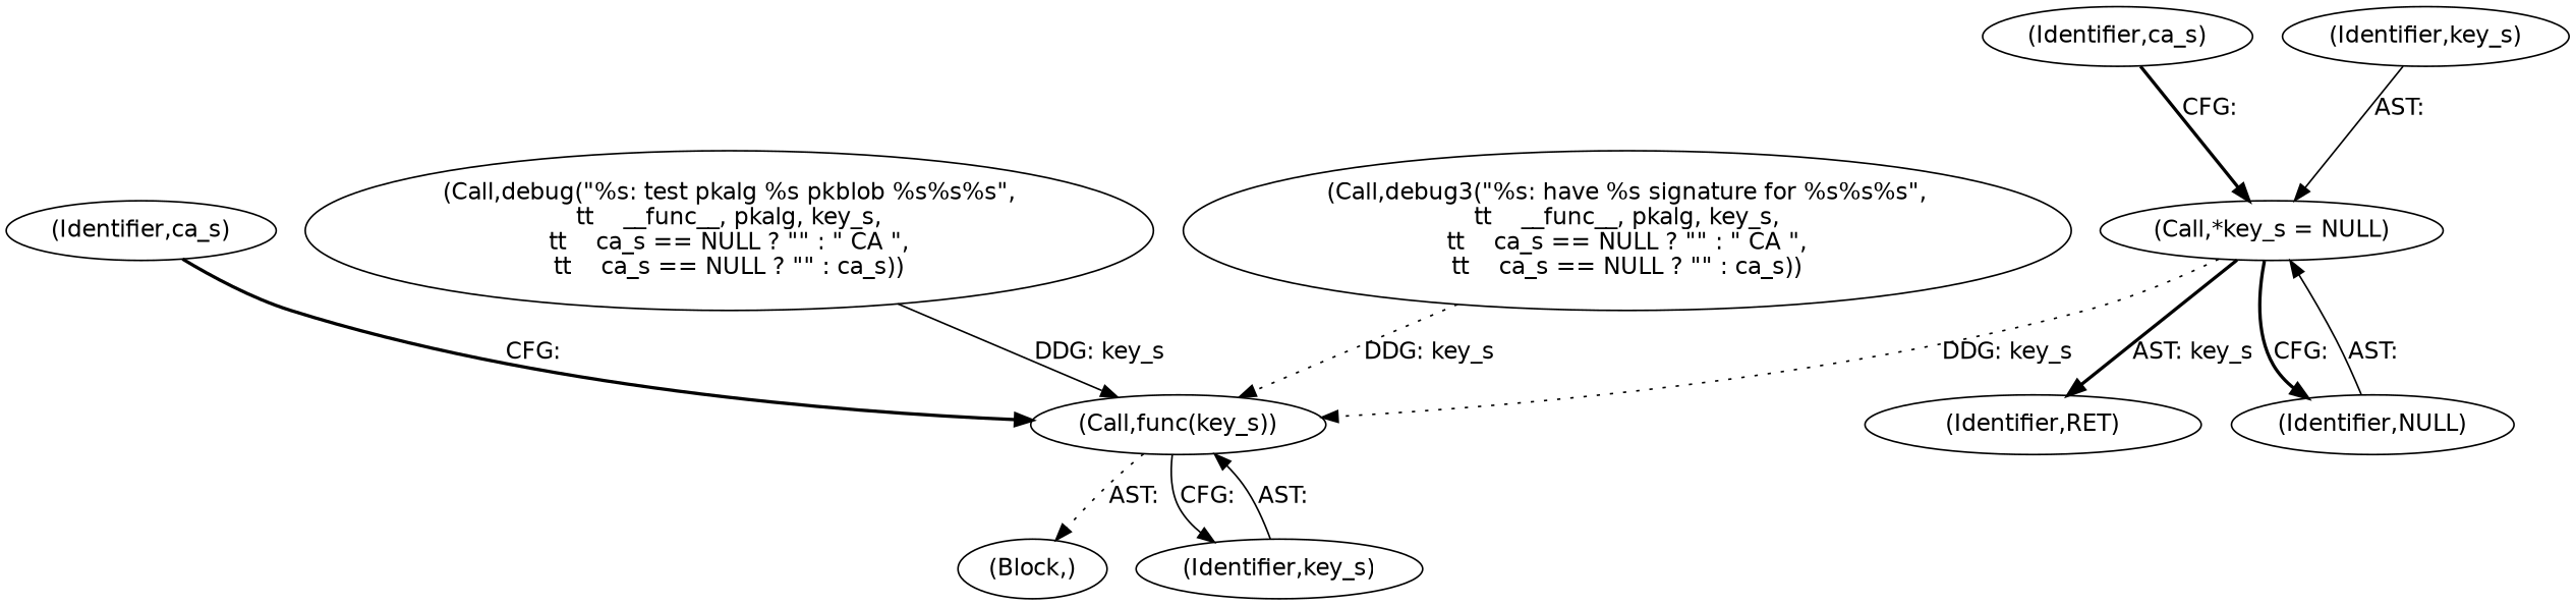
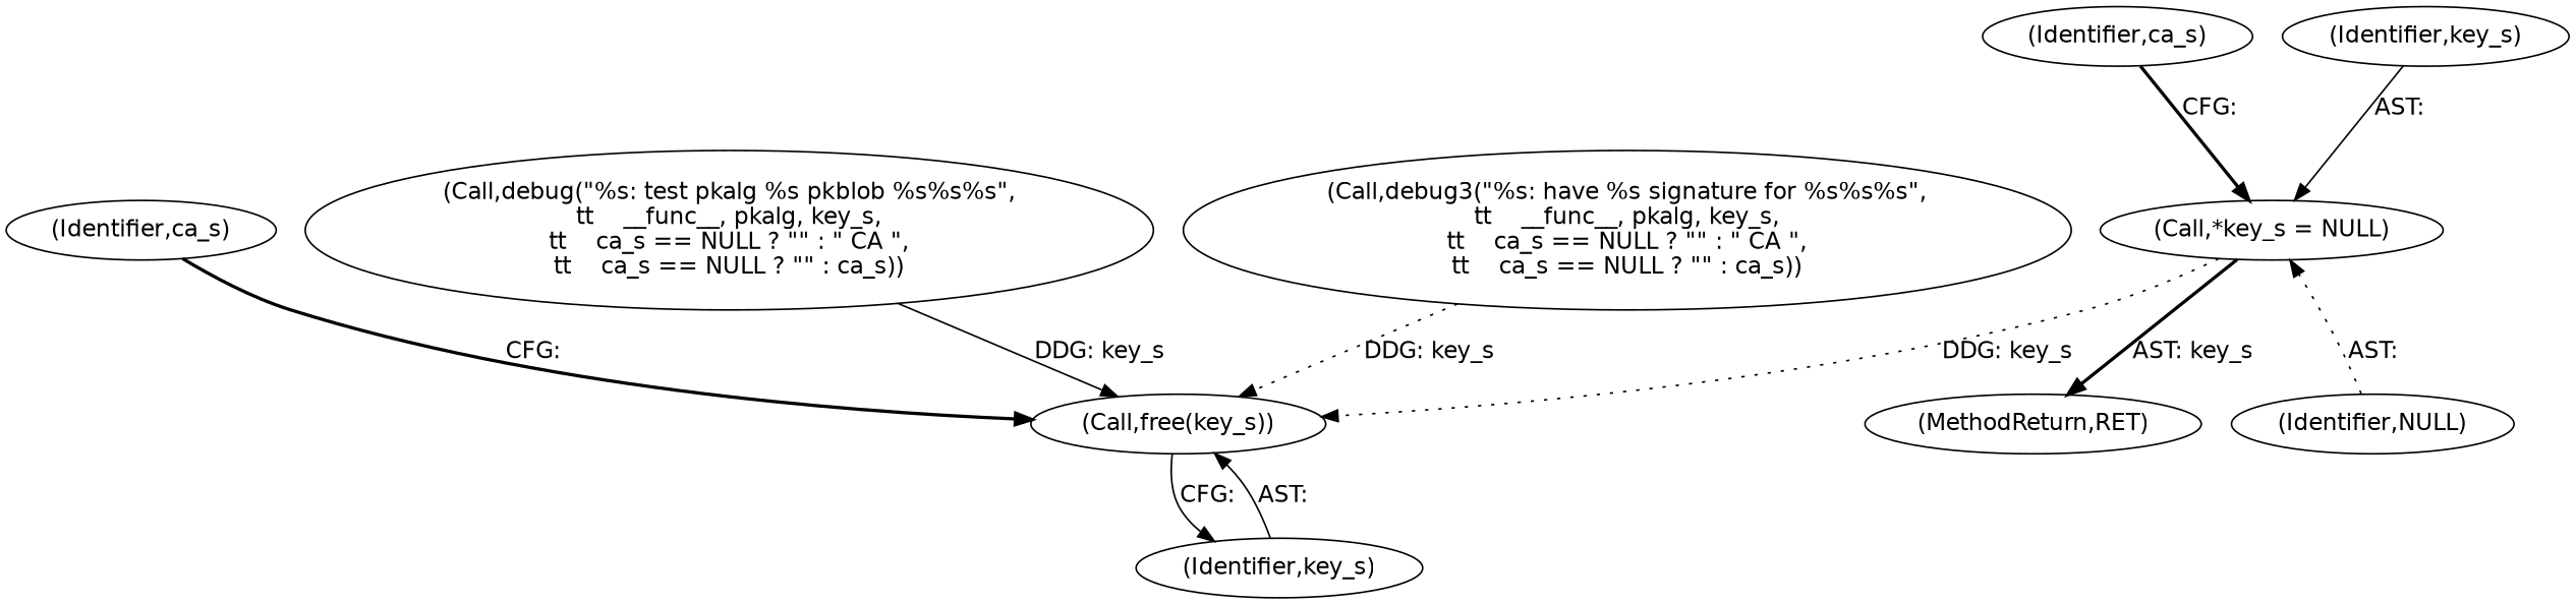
  digraph {
    fontname="DejaVu Sans"
    node [fontname="DejaVu Sans"]
    edge [fontname="DejaVu Sans" style=solid]
    n1 [label="(Call,*key_s = NULL)"]
-   n2 [label="(Call,func(key_s))"]
-   n3 [label="(Identifier,RET)"]
+   n2 [label="(Call,free(key_s))"]
+   n3 [label="(MethodReturn,RET)"]
    n4 [label="(Identifier,NULL)"]
-   n5 [label="(Block,)"]
    n6 [label="(Identifier,key_s)"]
    n7 [label="(Identifier,ca_s)"]
    n8 [label="(Call,debug(\"%s: test pkalg %s pkblob %s%s%s\",\n\t\t    __func__, pkalg, key_s,\n\t\t    ca_s == NULL ? \"\" : \" CA \",\n\t\t    ca_s == NULL ? \"\" : ca_s))"]
    n9 [label="(Identifier,ca_s)"]
    n10 [label="(Identifier,key_s)"]
    n11 [label="(Call,debug3(\"%s: have %s signature for %s%s%s\",\n\t\t    __func__, pkalg, key_s,\n\t\t    ca_s == NULL ? \"\" : \" CA \",\n\t\t    ca_s == NULL ? \"\" : ca_s))"]
    n1 -> n2 [label="DDG: key_s" style=dotted]
    n1 -> n3 [label="AST: key_s" style=bold]
-   n1 -> n4 [label="CFG: " style=bold]
-   n2 -> n5 [label="AST: " style=dotted]
    n2 -> n6 [label="CFG: "]
-   n4 -> n1 [label="AST: "]
+   n4 -> n1 [label="AST: " style=dotted]
    n6 -> n2 [label="AST: "]
    n7 -> n2 [label="CFG: " style=bold]
    n8 -> n2 [label="DDG: key_s"]
    n9 -> n1 [label="CFG: " style=bold]
    n10 -> n1 [label="AST: "]
    n11 -> n2 [label="DDG: key_s" style=dotted]
  }
